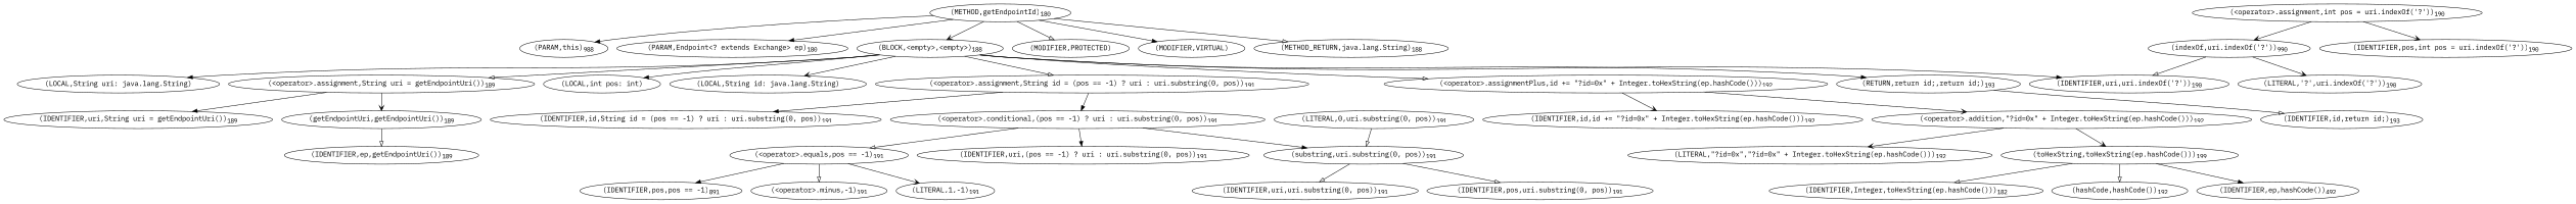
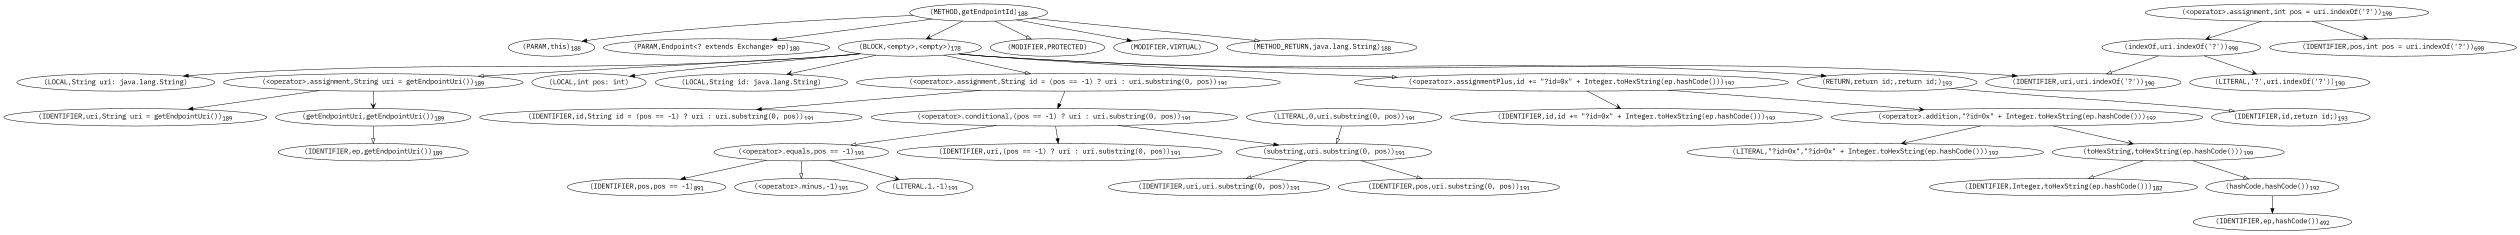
  digraph {
    fontname="IBM Plex Mono"
    node [fontname="IBM Plex Mono"]
    edge [arrowhead=onormal fontname="IBM Plex Mono"]
-   n1 [label=<(METHOD,getEndpointId)<SUB>180</SUB>>]
-   n2 [label=<(PARAM,this)<SUB>988</SUB>>]
+   n1 [label=<(METHOD,getEndpointId)<SUB>188</SUB>>]
+   n2 [label=<(PARAM,this)<SUB>188</SUB>>]
    n3 [label=<(PARAM,Endpoint&lt;? extends Exchange&gt; ep)<SUB>180</SUB>>]
-   n4 [label=<(BLOCK,&lt;empty&gt;,&lt;empty&gt;)<SUB>188</SUB>>]
+   n4 [label=<(BLOCK,&lt;empty&gt;,&lt;empty&gt;)<SUB>178</SUB>>]
    n5 [label=<(MODIFIER,PROTECTED)>]
    n6 [label=<(MODIFIER,VIRTUAL)>]
    n7 [label=<(METHOD_RETURN,java.lang.String)<SUB>188</SUB>>]
    n8 [label=<(LOCAL,String uri: java.lang.String)>]
    n9 [label=<(&lt;operator&gt;.assignment,String uri = getEndpointUri())<SUB>189</SUB>>]
    n10 [label=<(LOCAL,int pos: int)>]
    n11 [label=<(LOCAL,String id: java.lang.String)>]
    n12 [label=<(&lt;operator&gt;.assignment,String id = (pos == -1) ? uri : uri.substring(0, pos))<SUB>191</SUB>>]
    n13 [label=<(&lt;operator&gt;.assignmentPlus,id += &quot;?id=0x&quot; + Integer.toHexString(ep.hashCode()))<SUB>192</SUB>>]
    n14 [label=<(RETURN,return id;,return id;)<SUB>193</SUB>>]
    n15 [label=<(IDENTIFIER,uri,uri.indexOf('?'))<SUB>190</SUB>>]
    n16 [label=<(IDENTIFIER,uri,String uri = getEndpointUri())<SUB>189</SUB>>]
    n17 [label=<(getEndpointUri,getEndpointUri())<SUB>189</SUB>>]
    n18 [label=<(&lt;operator&gt;.assignment,int pos = uri.indexOf('?'))<SUB>190</SUB>>]
-   n19 [label=<(IDENTIFIER,pos,int pos = uri.indexOf('?'))<SUB>190</SUB>>]
+   n19 [label=<(IDENTIFIER,pos,int pos = uri.indexOf('?'))<SUB>690</SUB>>]
    n20 [label=<(indexOf,uri.indexOf('?'))<SUB>990</SUB>>]
    n21 [label=<(IDENTIFIER,id,String id = (pos == -1) ? uri : uri.substring(0, pos))<SUB>191</SUB>>]
    n22 [label=<(&lt;operator&gt;.conditional,(pos == -1) ? uri : uri.substring(0, pos))<SUB>191</SUB>>]
    n23 [label=<(IDENTIFIER,id,id += &quot;?id=0x&quot; + Integer.toHexString(ep.hashCode()))<SUB>192</SUB>>]
    n24 [label=<(&lt;operator&gt;.addition,&quot;?id=0x&quot; + Integer.toHexString(ep.hashCode()))<SUB>192</SUB>>]
    n25 [label=<(IDENTIFIER,id,return id;)<SUB>193</SUB>>]
    n26 [label=<(IDENTIFIER,ep,getEndpointUri())<SUB>189</SUB>>]
    n27 [label=<(LITERAL,'?',uri.indexOf('?'))<SUB>190</SUB>>]
    n28 [label=<(&lt;operator&gt;.equals,pos == -1)<SUB>191</SUB>>]
    n29 [label=<(IDENTIFIER,uri,(pos == -1) ? uri : uri.substring(0, pos))<SUB>191</SUB>>]
    n30 [label=<(substring,uri.substring(0, pos))<SUB>191</SUB>>]
    n31 [label=<(IDENTIFIER,pos,pos == -1)<SUB>891</SUB>>]
    n32 [label=<(&lt;operator&gt;.minus,-1)<SUB>191</SUB>>]
    n33 [label=<(LITERAL,1,-1)<SUB>191</SUB>>]
    n34 [label=<(IDENTIFIER,uri,uri.substring(0, pos))<SUB>191</SUB>>]
    n35 [label=<(IDENTIFIER,pos,uri.substring(0, pos))<SUB>191</SUB>>]
    n36 [label=<(LITERAL,0,uri.substring(0, pos))<SUB>191</SUB>>]
    n37 [label=<(LITERAL,&quot;?id=0x&quot;,&quot;?id=0x&quot; + Integer.toHexString(ep.hashCode()))<SUB>192</SUB>>]
    n38 [label=<(toHexString,toHexString(ep.hashCode()))<SUB>199</SUB>>]
    n39 [label=<(IDENTIFIER,Integer,toHexString(ep.hashCode()))<SUB>182</SUB>>]
    n40 [label=<(hashCode,hashCode())<SUB>192</SUB>>]
    n41 [label=<(IDENTIFIER,ep,hashCode())<SUB>492</SUB>>]
    n1 -> n2 [arrowhead=normal]
    n1 -> n3 [arrowhead=normal]
    n1 -> n4 [arrowhead=vee]
    n1 -> n5
    n1 -> n6 [arrowhead=normal]
    n1 -> n7
    n4 -> n8 [arrowhead=normal]
    n4 -> n9
    n4 -> n10 [arrowhead=normal]
    n4 -> n11 [arrowhead=vee]
    n4 -> n12
    n4 -> n13
    n4 -> n14 [arrowhead=normal]
    n4 -> n15 [arrowhead=normal]
    n9 -> n16 [arrowhead=normal]
    n9 -> n17 [arrowhead=vee]
    n12 -> n21 [arrowhead=normal]
    n12 -> n22 [arrowhead=normal]
    n13 -> n23 [arrowhead=vee]
    n13 -> n24 [arrowhead=vee]
    n14 -> n25
    n17 -> n26
    n18 -> n19 [arrowhead=vee]
    n18 -> n20 [arrowhead=vee]
    n20 -> n15
    n20 -> n27 [arrowhead=vee]
    n22 -> n28
    n22 -> n29 [arrowhead=normal]
    n22 -> n30 [arrowhead=normal]
    n24 -> n37 [arrowhead=vee]
    n24 -> n38 [arrowhead=vee]
    n28 -> n31 [arrowhead=normal]
    n28 -> n32
    n28 -> n33 [arrowhead=vee]
    n30 -> n34
    n30 -> n35
    n36 -> n30
    n38 -> n39
    n38 -> n40
-   n38 -> n41 [arrowhead=normal]
+   n40 -> n41 [arrowhead=normal]
  }
